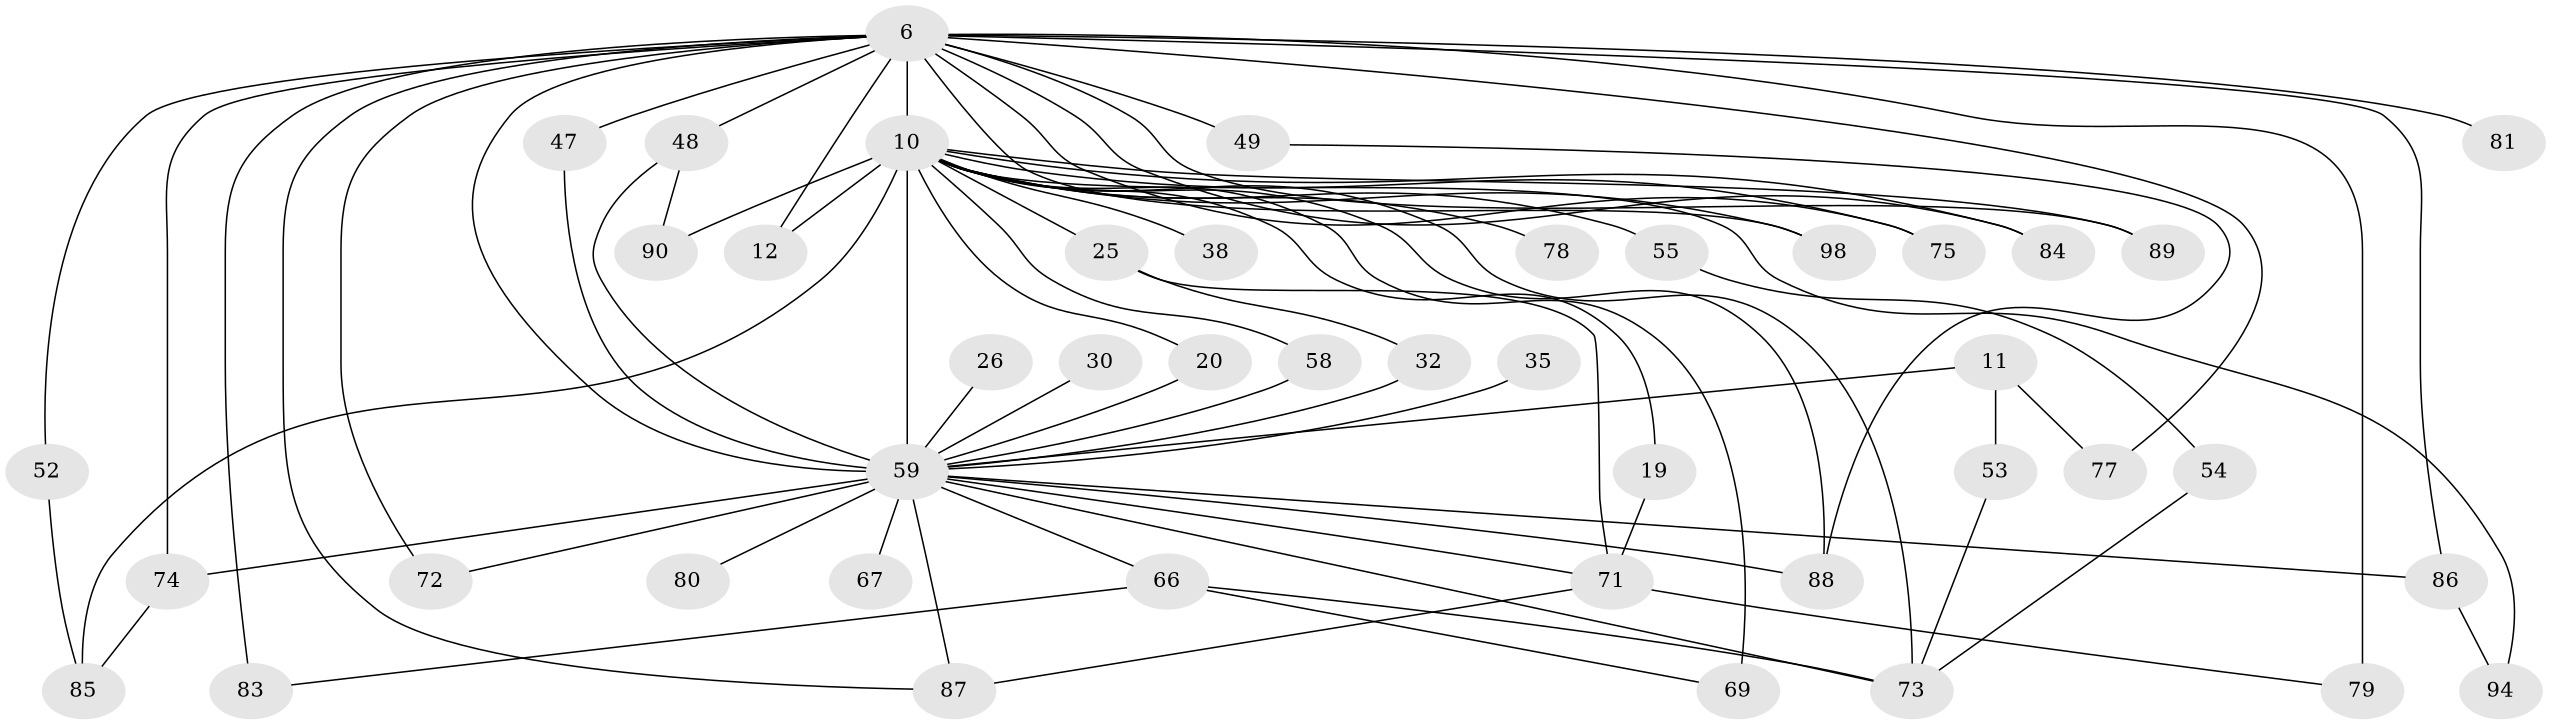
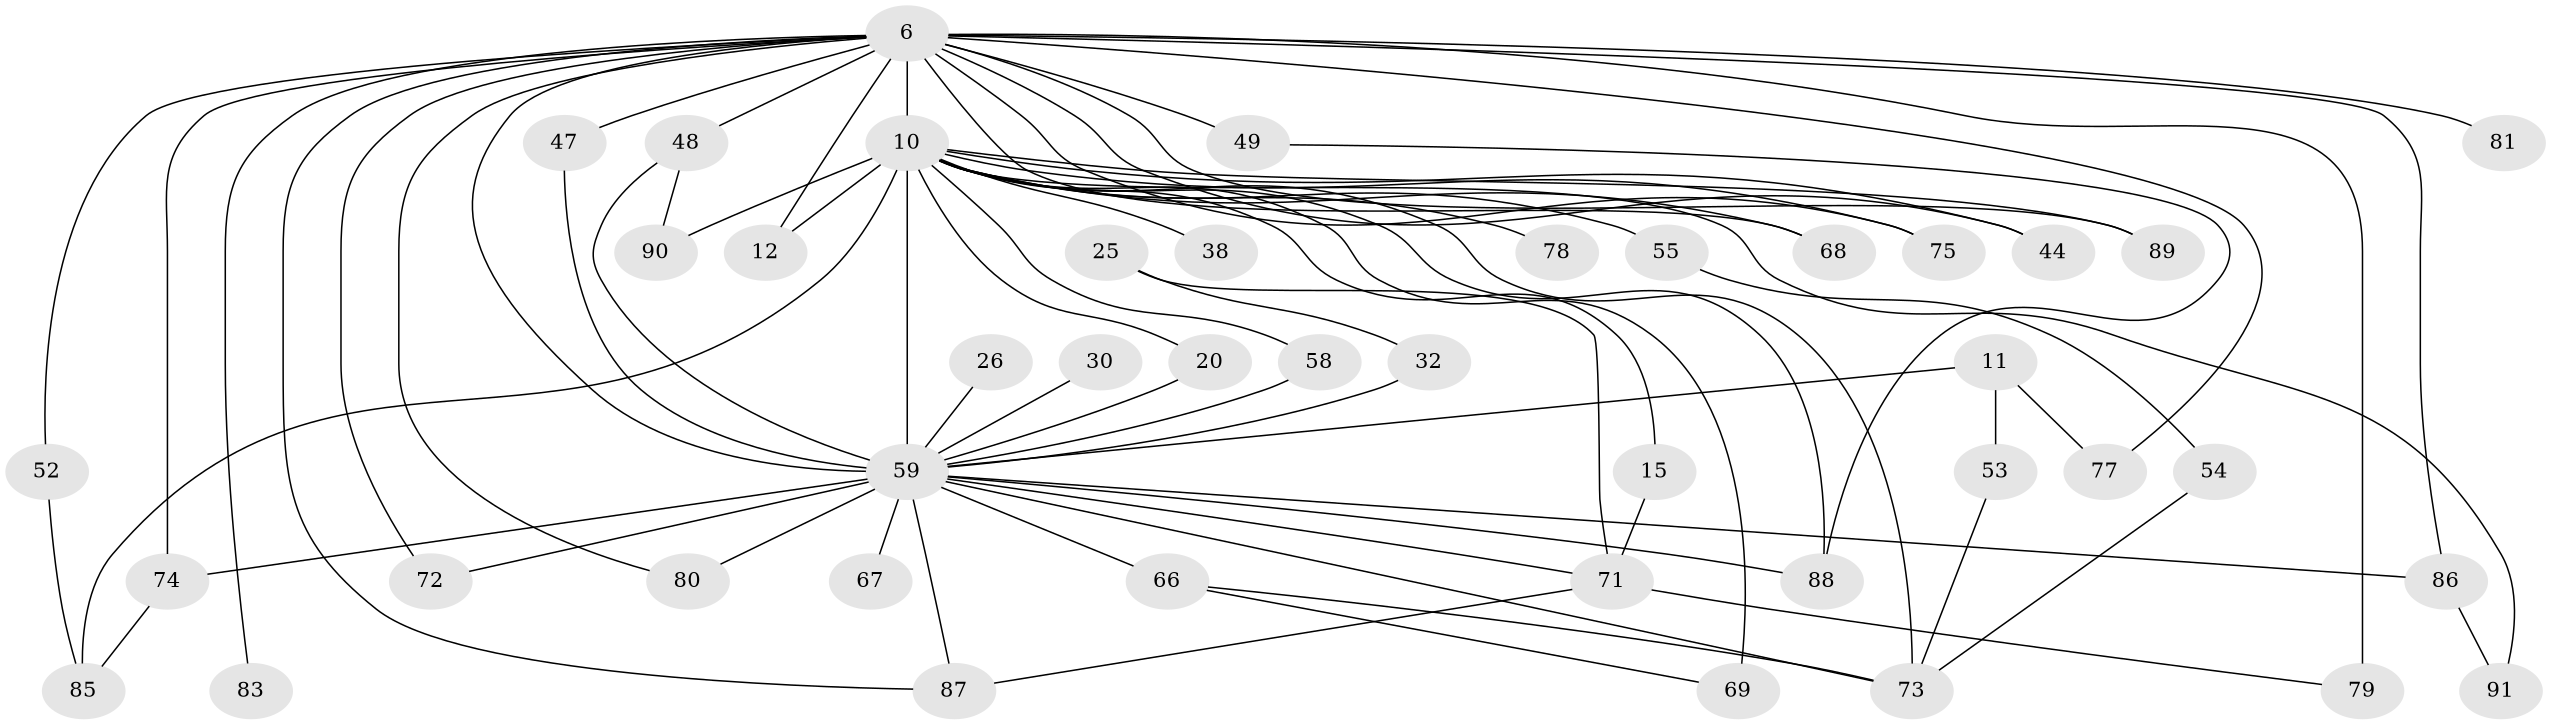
  graph {
    node [color=gray90 style=filled]
    6 [super="+3+4"]
    10 [super="+8"]
    12
    47 [super="+42"]
    48 [super="+31"]
    49
    52
    59 [super="+22+44+9"]
-   68 [label=98]
+   68
    72
    74 [super="+50+60+65"]
    75 [super="+57"]
    77 [super="+16"]
    79 [super="+76+24"]
    80
    81
    83 [super="+62+70"]
-   84
+   84 [label=44]
    86 [super="+34+43+37"]
    87 [super="+82"]
    89 [super="+29+64"]
-   19
+   19 [label=15]
    20
    25
    38
    n26 [label=55]
    58
    69 [super="+18"]
    73 [super="+28"]
    78
    85 [super="+55+41"]
    88 [super="+56"]
    90
-   91 [label=94]
+   91
    71 [super="+46+40"]
    66 [super="+33+51"]
    67
    32
    54
    11
    53
    26
    30
-   35
    6 -- 10 [weight=12]
    6 -- 12
    6 -- 47
    6 -- 48 [weight=2]
    6 -- 49 [weight=2]
    6 -- 52
    6 -- 59 [weight=12]
    6 -- 68
    6 -- 72
    6 -- 74 [weight=4]
    6 -- 75 [weight=3]
    6 -- 77 [weight=2]
    6 -- 79 [weight=3]
+   6 -- 80
    6 -- 81 [weight=2]
    6 -- 83 [weight=3]
    6 -- 84
    6 -- 86 [weight=3]
    6 -- 87
    6 -- 89 [weight=2]
    10 -- 12
    10 -- 59 [weight=14]
    10 -- 68
    10 -- 75
    10 -- 84
    10 -- 89 [weight=2]
    10 -- 19 [weight=2]
    10 -- 20
-   10 -- 25 [weight=2]
    10 -- 38 [weight=2]
    10 -- n26 [weight=2]
    10 -- 58
    10 -- 69 [weight=3]
    10 -- 73 [weight=3]
    10 -- 78 [weight=2]
    10 -- 85 [weight=3]
    10 -- 88
    10 -- 90
    10 -- 91
    47 -- 59
    48 -- 59
    48 -- 90
    49 -- 88
    52 -- 85
    59 -- 72
    59 -- 74 [weight=2]
    59 -- 80
    59 -- 86 [weight=3]
    59 -- 87 [weight=2]
    59 -- 88
    59 -- 71
    59 -- 66 [weight=2]
    59 -- 67 [weight=2]
    74 -- 85
    86 -- 91
    19 -- 71 [weight=2]
    20 -- 59
    25 -- 71
    25 -- 32
    n26 -- 54
    58 -- 59
    73 -- 59
    71 -- 79
    71 -- 87
-   66 -- 83
    66 -- 69
    66 -- 73 [weight=2]
    32 -- 59
    54 -- 73
    11 -- 59 [weight=3]
    11 -- 77
    11 -- 53
    53 -- 73
    26 -- 59 [weight=2]
    30 -- 59 [weight=2]
-   35 -- 59 [weight=2]
  }
